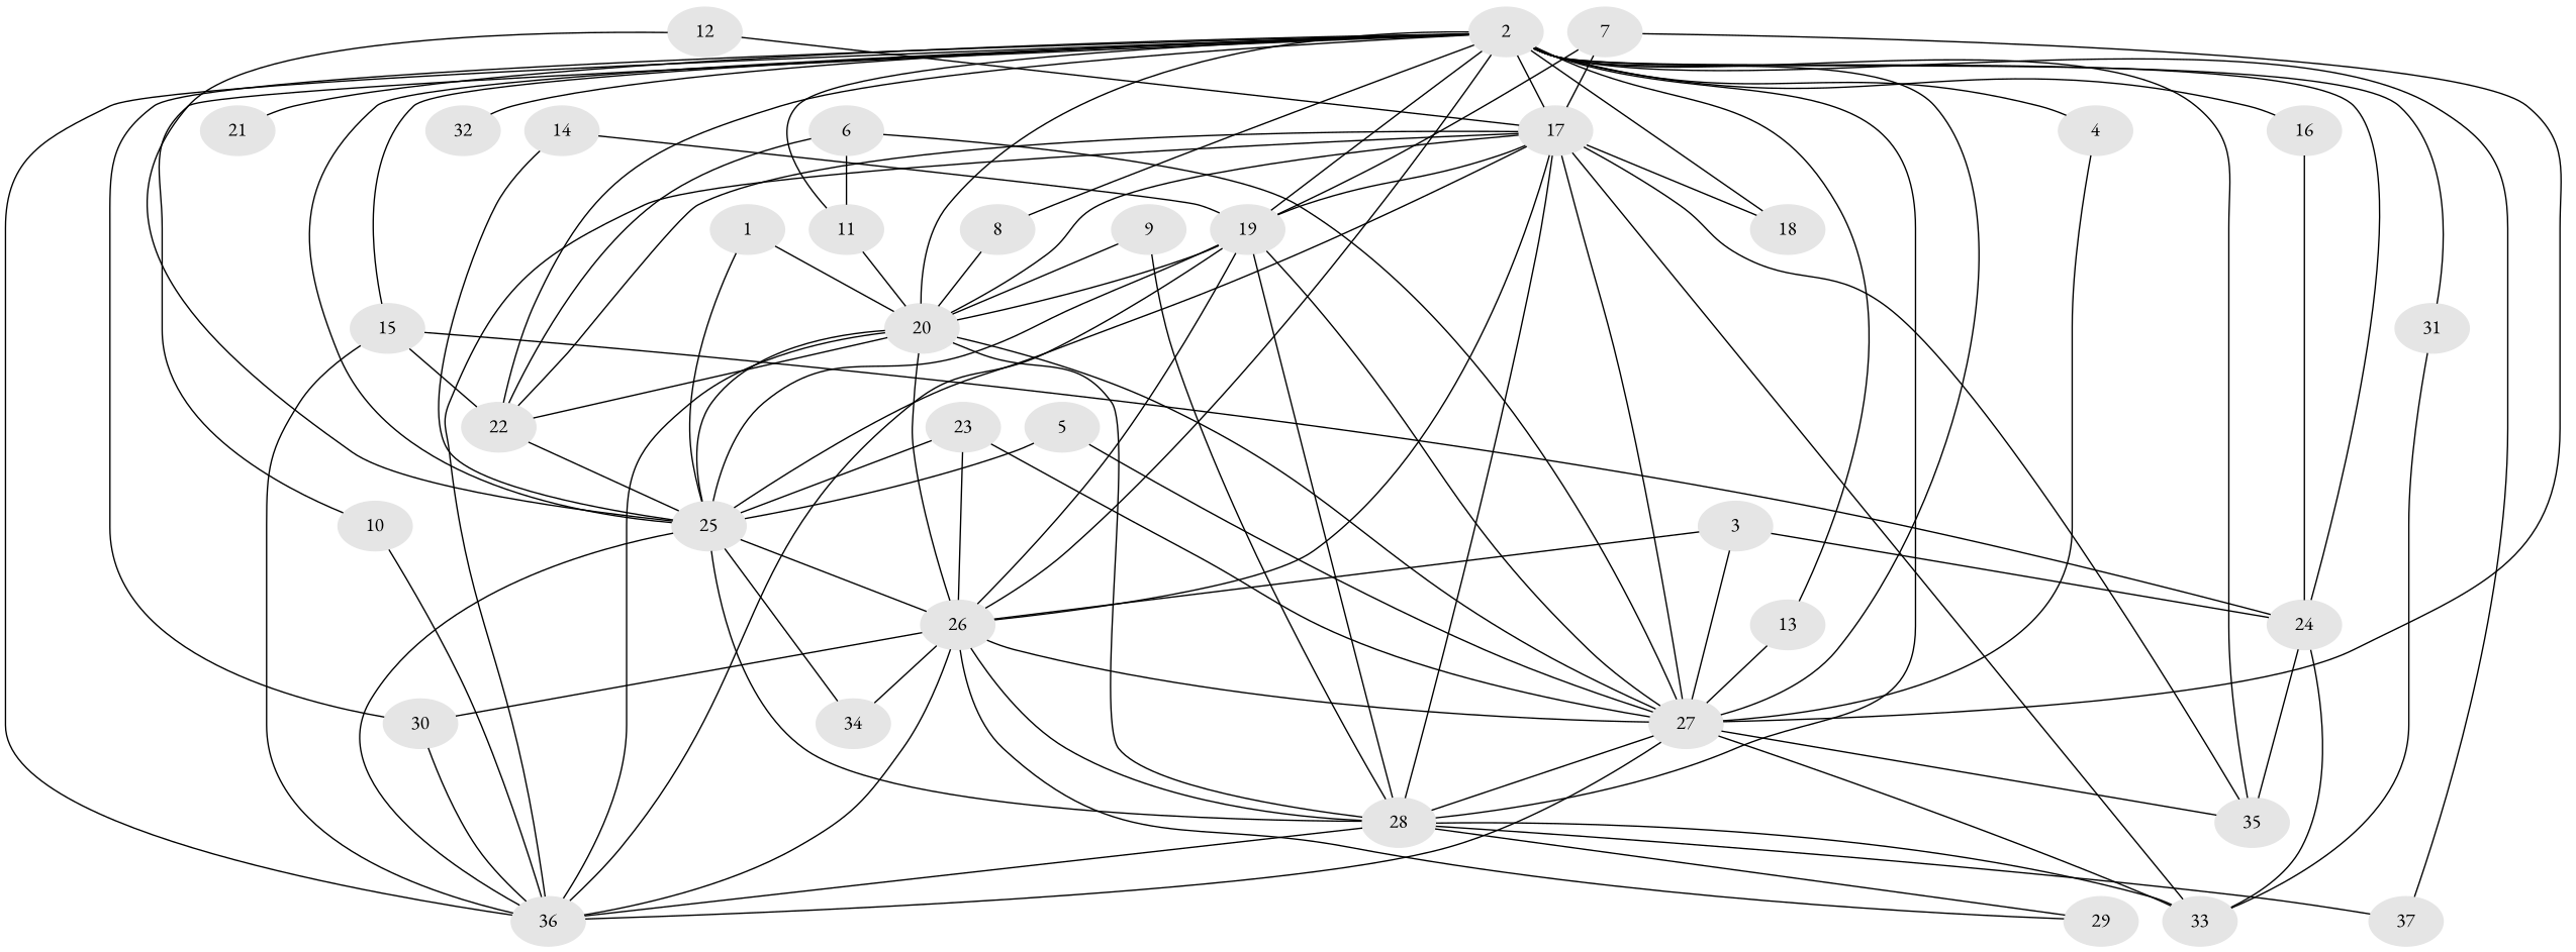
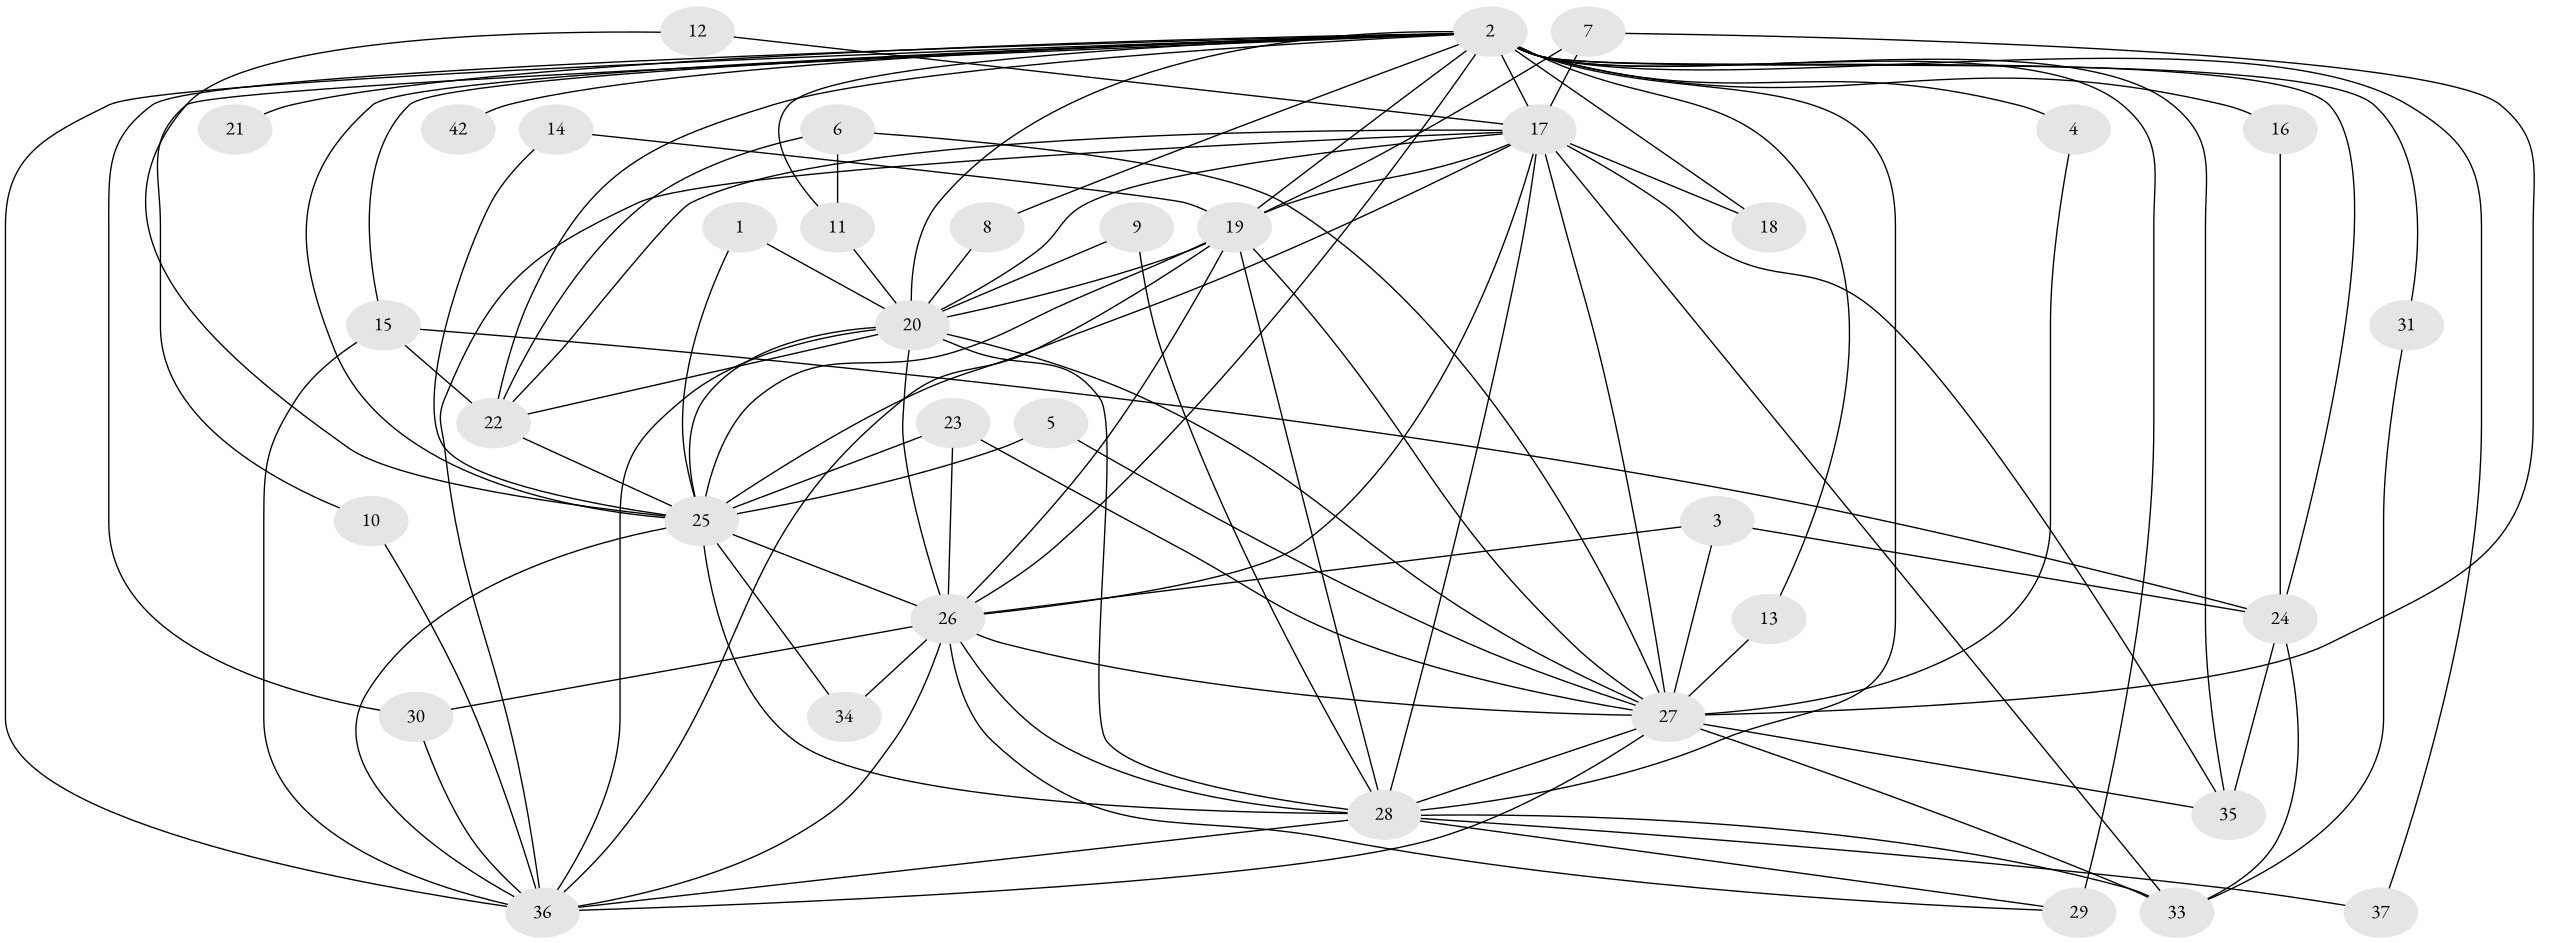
  graph {
    fontname="EB Garamond"
    node [color=gray90 fontname="EB Garamond" style=filled]
    edge [fontname="EB Garamond" weight=1.0]
    1
    20
    25
    22
    26
    27
    28
    36
    34
    2
    4
    8
    10
    11
    13
    15
    16
    17
    18
    19
    21
    24
    30
    31
-   32
+   32 [label=42]
    35
    37
    33
    29
    3
    5
    6
    7
    9
    12
    14
    23
    1 -- 20
    1 -- 25
    20 -- 25
    20 -- 22
    20 -- 26
    20 -- 27
    20 -- 28
    20 -- 36 [weight=2.0]
    25 -- 26
    25 -- 28 [weight=2.0]
    25 -- 36
    25 -- 34
    22 -- 25
    26 -- 27
    26 -- 28
    26 -- 36
    26 -- 34
    26 -- 30 [weight=2.0]
    26 -- 29
    27 -- 28
    27 -- 36
    27 -- 35
    27 -- 33
    28 -- 36
    28 -- 37
    28 -- 33
    28 -- 29
    2 -- 20 [weight=3.0]
    2 -- 25 [weight=3.0]
    2 -- 22
    2 -- 26 [weight=2.0]
-   2 -- 27 [weight=3.0]
+   2 -- 29 [weight=3.0]
    2 -- 28 [weight=3.0]
    2 -- 36 [weight=2.0]
    2 -- 4 [weight=2.0]
    2 -- 8
    2 -- 10
    2 -- 11 [weight=2.0]
    2 -- 13
    2 -- 15 [weight=2.0]
    2 -- 16 [weight=3.0]
    2 -- 17 [weight=4.0]
    2 -- 18
    2 -- 19 [weight=2.0]
    2 -- 21 [weight=2.0]
    2 -- 24
    2 -- 30
    2 -- 31
    2 -- 32
    2 -- 35
    2 -- 37
    4 -- 27
    8 -- 20
    10 -- 36
    11 -- 20
    13 -- 27
    15 -- 22
    15 -- 36
    15 -- 24
    16 -- 24
    17 -- 20
    17 -- 25 [weight=2.0]
    17 -- 22
    17 -- 26 [weight=2.0]
    17 -- 27
    17 -- 28 [weight=2.0]
    17 -- 36
    17 -- 18 [weight=2.0]
    17 -- 19
    17 -- 35
    17 -- 33
    19 -- 20 [weight=2.0]
    19 -- 25
    19 -- 26
    19 -- 27
    19 -- 28
    19 -- 36
    24 -- 35
    24 -- 33
    30 -- 36
    31 -- 33
    3 -- 26
    3 -- 27
    3 -- 24
    5 -- 25
    5 -- 27
    6 -- 22
    6 -- 27
    6 -- 11
    7 -- 27
    7 -- 17
    7 -- 19
    9 -- 20
    9 -- 28
    12 -- 25
    12 -- 17
    14 -- 25
    14 -- 19
    23 -- 25
    23 -- 26
    23 -- 27
  }
